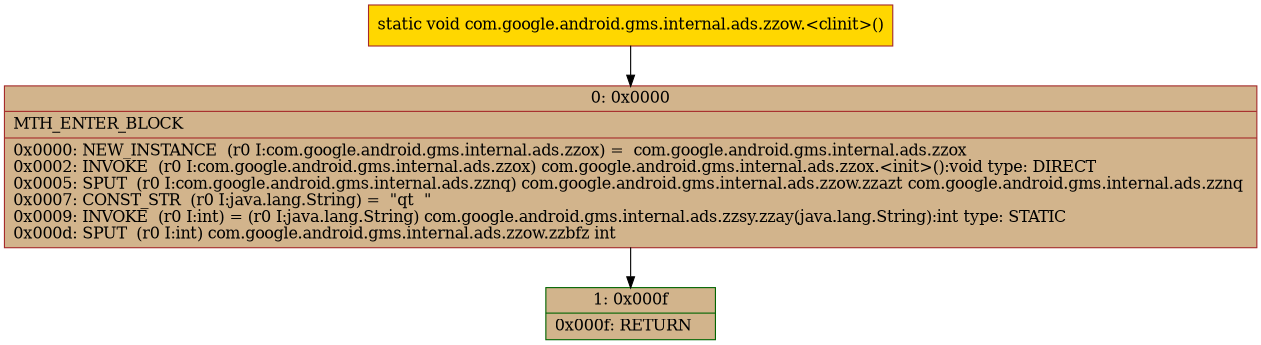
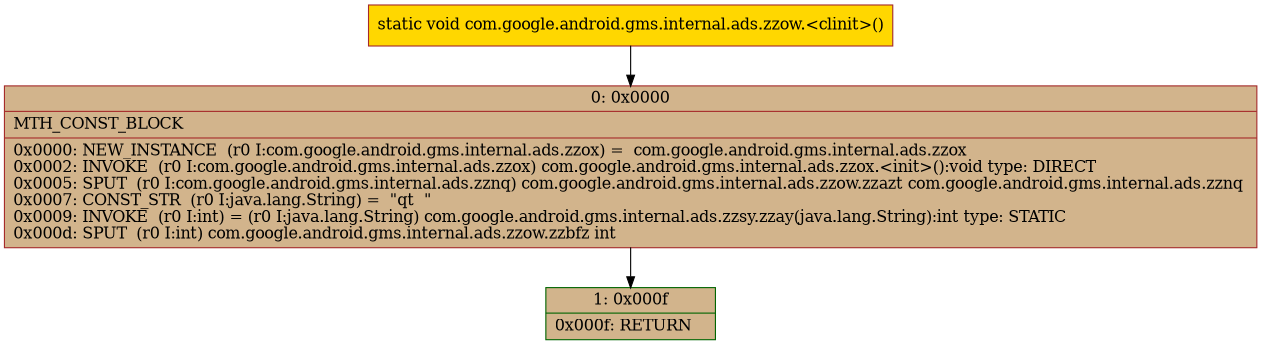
  digraph {
    node [shape=record style=filled fillcolor=tan color=brown]
-   n1 [label="{0\:\ 0x0000|MTH_ENTER_BLOCK\l|0x0000: NEW_INSTANCE  (r0 I:com.google.android.gms.internal.ads.zzox) =  com.google.android.gms.internal.ads.zzox \l0x0002: INVOKE  (r0 I:com.google.android.gms.internal.ads.zzox) com.google.android.gms.internal.ads.zzox.\<init\>():void type: DIRECT \l0x0005: SPUT  (r0 I:com.google.android.gms.internal.ads.zznq) com.google.android.gms.internal.ads.zzow.zzazt com.google.android.gms.internal.ads.zznq \l0x0007: CONST_STR  (r0 I:java.lang.String) =  \"qt  \" \l0x0009: INVOKE  (r0 I:int) = (r0 I:java.lang.String) com.google.android.gms.internal.ads.zzsy.zzay(java.lang.String):int type: STATIC \l0x000d: SPUT  (r0 I:int) com.google.android.gms.internal.ads.zzow.zzbfz int \l}"]
+   n1 [label="{0\:\ 0x0000|MTH_CONST_BLOCK\l|0x0000: NEW_INSTANCE  (r0 I:com.google.android.gms.internal.ads.zzox) =  com.google.android.gms.internal.ads.zzox \l0x0002: INVOKE  (r0 I:com.google.android.gms.internal.ads.zzox) com.google.android.gms.internal.ads.zzox.\<init\>():void type: DIRECT \l0x0005: SPUT  (r0 I:com.google.android.gms.internal.ads.zznq) com.google.android.gms.internal.ads.zzow.zzazt com.google.android.gms.internal.ads.zznq \l0x0007: CONST_STR  (r0 I:java.lang.String) =  \"qt  \" \l0x0009: INVOKE  (r0 I:int) = (r0 I:java.lang.String) com.google.android.gms.internal.ads.zzsy.zzay(java.lang.String):int type: STATIC \l0x000d: SPUT  (r0 I:int) com.google.android.gms.internal.ads.zzow.zzbfz int \l}"]
    n2 [label="{1\:\ 0x000f|0x000f: RETURN   \l}" color=darkgreen]
    n3 [label="{static void com.google.android.gms.internal.ads.zzow.\<clinit\>() }" fillcolor=gold]
    n1 -> n2
    n3 -> n1
  }
